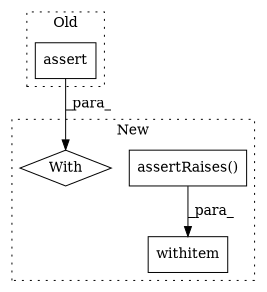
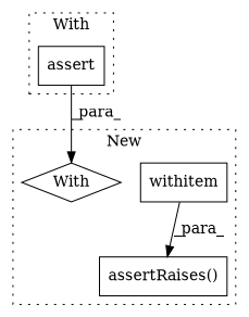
  digraph {
    node [shape=box]
    n1 [a=75 l="18,1" label="assertRaises()" s="5760,5787"]
    n2 [a=49 l=4 label=withitem s=5760]
    n3 [a=39 l="5,38" label=With s="5755,5764" shape=diamond]
    n4 [a=65 l=7 label=assert s=6828]
    subgraph cluster_1 {
      label=New
      style=dotted
      n1
      n2
      n3
    }
    subgraph cluster_2 {
-     label=Old
+     label=With
      style=dotted
      n4
    }
-   n1 -> n2 [label=_para_]
+   n2 -> n1 [label=_para_]
    n4 -> n3 [label=_para_]
  }
